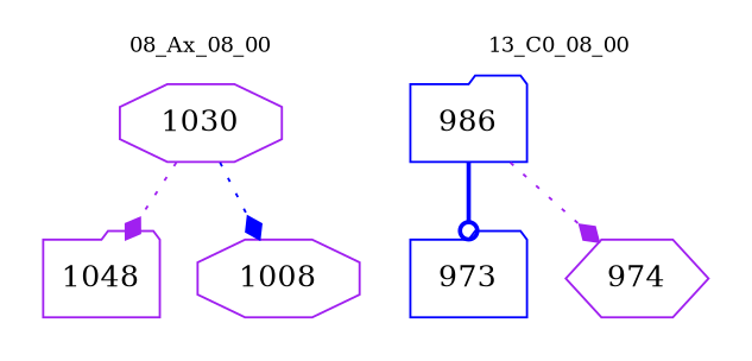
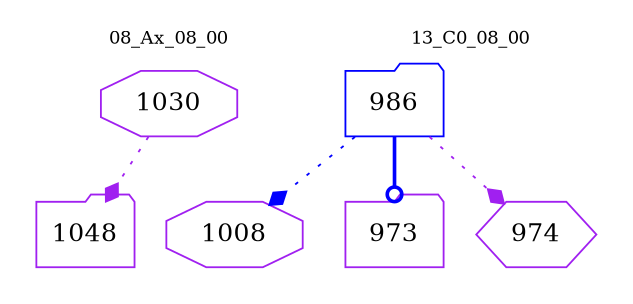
  digraph {
    node [color=purple shape=folder]
    edge [arrowhead=diamond color=blue style=dotted]
    n1 [label=1030 shape=octagon]
    n2 [label=1008 shape=octagon]
    n3 [label=1048]
    n4 [color=blue label=986]
-   n5 [color=blue label=973]
+   n5 [label=973]
    n6 [label=974 shape=hexagon]
    subgraph cluster_1 {
      color=white
      fontsize=10
      label="08_Ax_08_00"
      n1
      n2
      n3
    }
    subgraph cluster_2 {
      color=white
      fontsize=10
      label="13_C0_08_00"
      n4
      n5
      n6
    }
-   n1 -> n2
+   n4 -> n2
    n1 -> n3 [color=purple]
    n4 -> n5 [arrowhead=odot style=bold]
    n4 -> n6 [color=purple]
  }
